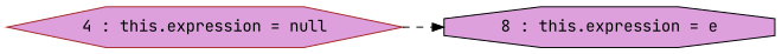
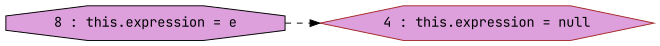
  digraph {
    rankdir=LR
    fontname="JetBrains Mono"
    node [style=filled fillcolor=plum fontname="JetBrains Mono"]
    "4 : this.expression = null" [color=brown shape=hexagon]
    "8 : this.expression = e" [color=black shape=octagon]
-   "4 : this.expression = null" -> "8 : this.expression = e" [style=dashed color=black fontname="JetBrains Mono"]
+   "8 : this.expression = e" -> "4 : this.expression = null" [style=dashed color=black fontname="JetBrains Mono"]
  }
